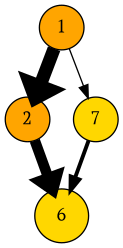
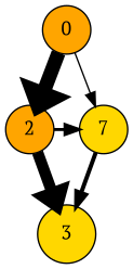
  strict digraph {
    fontname="PT Serif"
    node [fillcolor=gold fontname="PT Serif" shape=circle style=filled]
    edge [fontname="PT Serif"]
    n1 [label=7 width=0.107615]
    2 [fillcolor=orange width=0.083635]
-   3 [width=0.568731 label=6]
-   0 [fillcolor=orange width=0.240020 label=1]
+   3 [width=0.568731]
+   0 [fillcolor=orange width=0.240020]
    subgraph sub_1 {
      rank=same
      n1
      2
    }
    n1 -> 3 [penwidth=2.979202]
+   2 -> n1 [penwidth=2.127492]
    2 -> 3 [penwidth=8.020798]
    0 -> n1 [penwidth=1.000000]
    0 -> 2 [penwidth=10.000000]
  }
